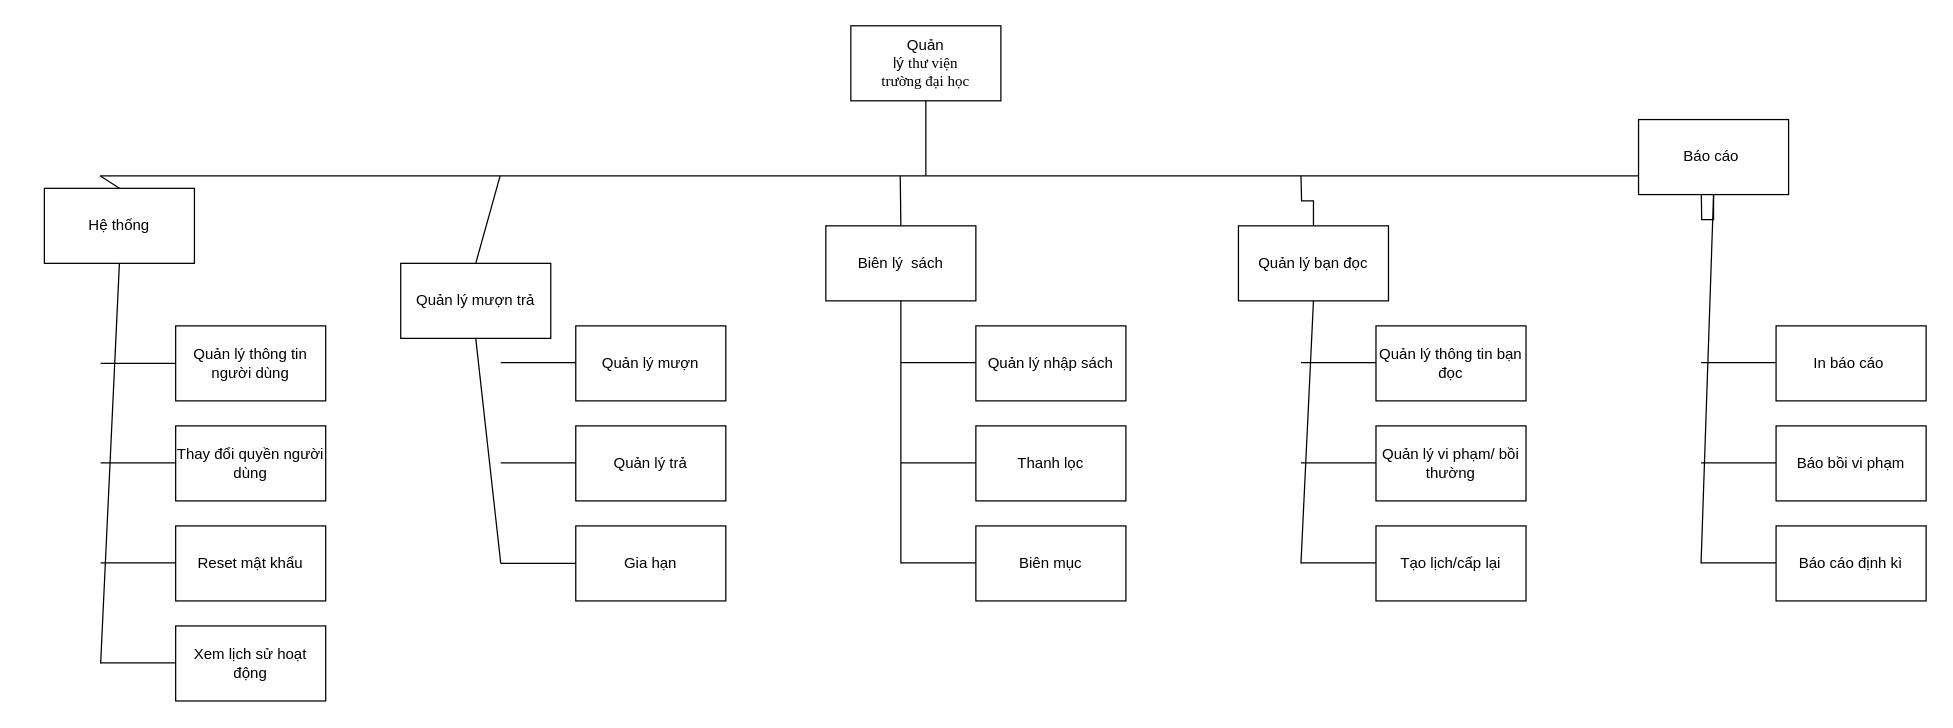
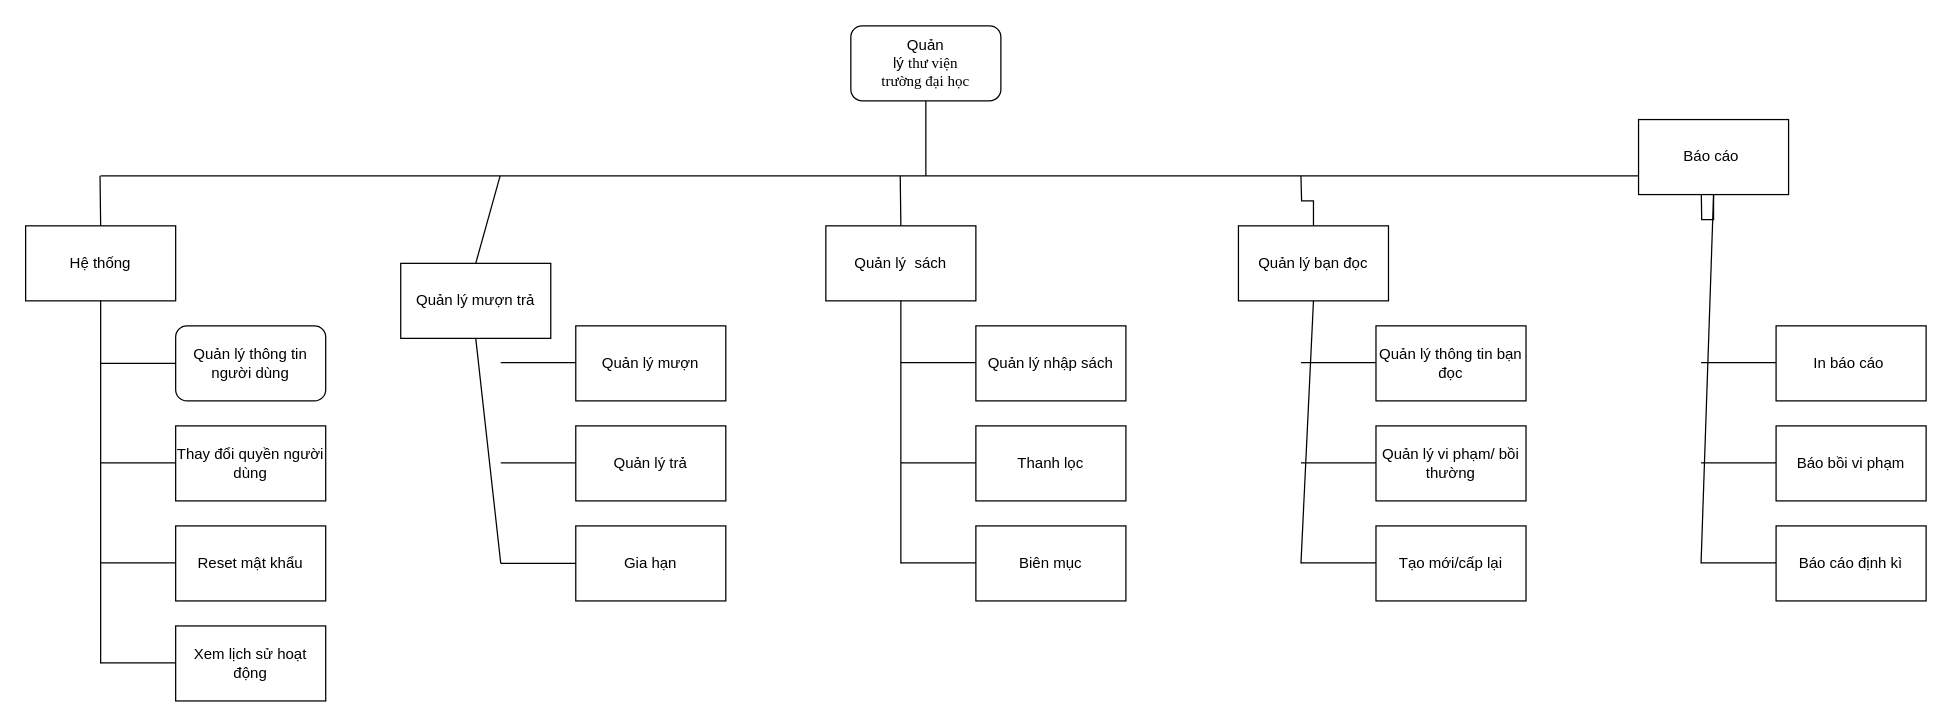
  <mxCell id="0" />
  <mxCell id="1" parent="0" />
- <mxCell id="2" value="Hệ thống" style="rounded=0;whiteSpace=wrap;html=1;" vertex="1" parent="1"><mxGeometry x="35" y="150" width="120" height="60" as="geometry" /></mxCell>
+ <mxCell id="2" value="Hệ thống" style="rounded=0;whiteSpace=wrap;html=1;" vertex="1" parent="1"><mxGeometry x="20" y="180" width="120" height="60" as="geometry" /></mxCell>
  <mxCell id="3" value="Quản lý mượn trả" style="rounded=0;whiteSpace=wrap;html=1;" vertex="1" parent="1"><mxGeometry x="320" y="210" width="120" height="60" as="geometry" /></mxCell>
- <mxCell id="4" value="Biên lý&amp;nbsp; sách" style="rounded=0;whiteSpace=wrap;html=1;" vertex="1" parent="1"><mxGeometry x="660" y="180" width="120" height="60" as="geometry" /></mxCell>
+ <mxCell id="4" value="Quản lý&amp;nbsp; sách" style="rounded=0;whiteSpace=wrap;html=1;" vertex="1" parent="1"><mxGeometry x="660" y="180" width="120" height="60" as="geometry" /></mxCell>
  <mxCell id="5" value="" style="endArrow=none;html=1;rounded=0;" edge="1" parent="1"><mxGeometry width="50" height="50" relative="1" as="geometry"><mxPoint x="80" y="140" as="sourcePoint" /><mxPoint x="1360" y="140" as="targetPoint" /></mxGeometry></mxCell>
  <mxCell id="6" value="" style="endArrow=none;html=1;rounded=0;entryX=0.5;entryY=1;entryDx=0;entryDy=0;exitX=0.5;exitY=0;exitDx=0;exitDy=0;" edge="1" parent="1" source="4"><mxGeometry width="50" height="50" relative="1" as="geometry"><mxPoint x="740" y="160" as="sourcePoint" /><mxPoint x="719.5" y="140" as="targetPoint" /></mxGeometry></mxCell>
  <mxCell id="7" value="" style="endArrow=none;html=1;rounded=0;entryX=0.5;entryY=1;entryDx=0;entryDy=0;exitX=0.5;exitY=0;exitDx=0;exitDy=0;" edge="1" parent="1" source="3"><mxGeometry width="50" height="50" relative="1" as="geometry"><mxPoint x="430" y="170" as="sourcePoint" /><mxPoint x="399.5" y="140" as="targetPoint" /></mxGeometry></mxCell>
  <mxCell id="8" value="" style="endArrow=none;html=1;rounded=0;entryX=0.5;entryY=1;entryDx=0;entryDy=0;exitX=0.5;exitY=0;exitDx=0;exitDy=0;" edge="1" parent="1" source="2"><mxGeometry width="50" height="50" relative="1" as="geometry"><mxPoint x="79.5" y="190" as="sourcePoint" /><mxPoint x="79.5" y="140" as="targetPoint" /></mxGeometry></mxCell>
  <mxCell id="9" value="" style="endArrow=none;html=1;rounded=0;entryX=0.5;entryY=1;entryDx=0;entryDy=0;" edge="1" parent="1" target="2"><mxGeometry width="50" height="50" relative="1" as="geometry"><mxPoint x="80" y="530" as="sourcePoint" /><mxPoint x="80" y="370" as="targetPoint" /></mxGeometry></mxCell>
  <mxCell id="10" value="" style="endArrow=none;html=1;rounded=0;entryX=0.5;entryY=1;entryDx=0;entryDy=0;" edge="1" parent="1" target="3"><mxGeometry width="50" height="50" relative="1" as="geometry"><mxPoint x="400" y="450" as="sourcePoint" /><mxPoint x="390" y="250" as="targetPoint" /></mxGeometry></mxCell>
  <mxCell id="11" value="" style="endArrow=none;html=1;rounded=0;entryX=0.5;entryY=1;entryDx=0;entryDy=0;" edge="1" parent="1" target="4"><mxGeometry width="50" height="50" relative="1" as="geometry"><mxPoint x="720" y="450" as="sourcePoint" /><mxPoint x="719.5" y="270" as="targetPoint" /></mxGeometry></mxCell>
  <mxCell id="12" value="&lt;p style=&quot;text-align:left&quot; align=&quot;left&quot; class=&quot;MsoNormal&quot;&gt;Quản lý mượn&lt;/p&gt;" style="rounded=0;whiteSpace=wrap;html=1;" vertex="1" parent="1"><mxGeometry x="460" y="260" width="120" height="60" as="geometry" /></mxCell>
  <mxCell id="13" value="&lt;p style=&quot;text-align:left&quot; align=&quot;left&quot; class=&quot;MsoNormal&quot;&gt;Quản lý trả&lt;/p&gt;" style="rounded=0;whiteSpace=wrap;html=1;" vertex="1" parent="1"><mxGeometry x="460" y="340" width="120" height="60" as="geometry" /></mxCell>
  <mxCell id="14" value="Gia hạn" style="rounded=0;whiteSpace=wrap;html=1;" vertex="1" parent="1"><mxGeometry x="460" y="420" width="120" height="60" as="geometry" /></mxCell>
  <mxCell id="15" value="Quản lý nhập sách" style="rounded=0;whiteSpace=wrap;html=1;" vertex="1" parent="1"><mxGeometry x="780" y="260" width="120" height="60" as="geometry" /></mxCell>
  <mxCell id="16" value="&lt;p style=&quot;text-align:left&quot; align=&quot;left&quot; class=&quot;MsoNormal&quot;&gt;Thanh lọc&lt;/p&gt;" style="rounded=0;whiteSpace=wrap;html=1;" vertex="1" parent="1"><mxGeometry x="780" y="340" width="120" height="60" as="geometry" /></mxCell>
  <mxCell id="17" value="Biên mục" style="rounded=0;whiteSpace=wrap;html=1;" vertex="1" parent="1"><mxGeometry x="780" y="420" width="120" height="60" as="geometry" /></mxCell>
- <mxCell id="18" value="&lt;p style=&quot;&quot; class=&quot;MsoNormal&quot;&gt;Quản lý thông tin người dùng&lt;/p&gt;" style="rounded=0;whiteSpace=wrap;html=1;align=center;" vertex="1" parent="1"><mxGeometry x="140" y="260" width="120" height="60" as="geometry" /></mxCell>
+ <mxCell id="18" value="&lt;p style=&quot;&quot; class=&quot;MsoNormal&quot;&gt;Quản lý thông tin người dùng&lt;/p&gt;" style="whiteSpace=wrap;html=1;align=center;rounded=1;" vertex="1" parent="1"><mxGeometry x="140" y="260" width="120" height="60" as="geometry" /></mxCell>
  <mxCell id="19" value="Thay đổi quyền người dùng" style="rounded=0;whiteSpace=wrap;html=1;" vertex="1" parent="1"><mxGeometry x="140" y="340" width="120" height="60" as="geometry" /></mxCell>
  <mxCell id="20" value="&lt;p style=&quot;text-align:left&quot; align=&quot;left&quot; class=&quot;MsoNormal&quot;&gt;Reset mật khẩu&lt;/p&gt;" style="rounded=0;whiteSpace=wrap;html=1;" vertex="1" parent="1"><mxGeometry x="140" y="420" width="120" height="60" as="geometry" /></mxCell>
  <mxCell id="21" value="&lt;p style=&quot;&quot; class=&quot;MsoNormal&quot;&gt;Xem lịch sử hoạt động&lt;/p&gt;" style="rounded=0;whiteSpace=wrap;html=1;align=center;" vertex="1" parent="1"><mxGeometry x="140" y="500" width="120" height="60" as="geometry" /></mxCell>
  <mxCell id="22" value="" style="endArrow=none;html=1;rounded=0;entryX=0;entryY=0.5;entryDx=0;entryDy=0;" edge="1" parent="1" target="18"><mxGeometry width="50" height="50" relative="1" as="geometry"><mxPoint x="80" y="290" as="sourcePoint" /><mxPoint x="130" y="290" as="targetPoint" /></mxGeometry></mxCell>
  <mxCell id="23" value="" style="endArrow=none;html=1;rounded=0;entryX=0;entryY=0.5;entryDx=0;entryDy=0;" edge="1" parent="1"><mxGeometry width="50" height="50" relative="1" as="geometry"><mxPoint x="80" y="369.5" as="sourcePoint" /><mxPoint x="140" y="369.5" as="targetPoint" /></mxGeometry></mxCell>
  <mxCell id="24" value="" style="endArrow=none;html=1;rounded=0;entryX=0;entryY=0.5;entryDx=0;entryDy=0;" edge="1" parent="1"><mxGeometry width="50" height="50" relative="1" as="geometry"><mxPoint x="80" y="449.5" as="sourcePoint" /><mxPoint x="140" y="449.5" as="targetPoint" /></mxGeometry></mxCell>
  <mxCell id="25" value="" style="endArrow=none;html=1;rounded=0;entryX=0;entryY=0.5;entryDx=0;entryDy=0;" edge="1" parent="1"><mxGeometry width="50" height="50" relative="1" as="geometry"><mxPoint x="80" y="529.5" as="sourcePoint" /><mxPoint x="140" y="529.5" as="targetPoint" /></mxGeometry></mxCell>
  <mxCell id="26" value="" style="endArrow=none;html=1;rounded=0;entryX=0;entryY=0.5;entryDx=0;entryDy=0;" edge="1" parent="1"><mxGeometry width="50" height="50" relative="1" as="geometry"><mxPoint x="400" y="289.5" as="sourcePoint" /><mxPoint x="460" y="289.5" as="targetPoint" /></mxGeometry></mxCell>
  <mxCell id="27" value="" style="endArrow=none;html=1;rounded=0;entryX=0;entryY=0.5;entryDx=0;entryDy=0;" edge="1" parent="1"><mxGeometry width="50" height="50" relative="1" as="geometry"><mxPoint x="400" y="369.5" as="sourcePoint" /><mxPoint x="460" y="369.5" as="targetPoint" /></mxGeometry></mxCell>
  <mxCell id="28" value="" style="endArrow=none;html=1;rounded=0;entryX=0;entryY=0.5;entryDx=0;entryDy=0;" edge="1" parent="1"><mxGeometry width="50" height="50" relative="1" as="geometry"><mxPoint x="400" y="450" as="sourcePoint" /><mxPoint x="460" y="450" as="targetPoint" /></mxGeometry></mxCell>
  <mxCell id="29" value="" style="endArrow=none;html=1;rounded=0;entryX=0;entryY=0.5;entryDx=0;entryDy=0;" edge="1" parent="1"><mxGeometry width="50" height="50" relative="1" as="geometry"><mxPoint x="720" y="449.5" as="sourcePoint" /><mxPoint x="780" y="449.5" as="targetPoint" /></mxGeometry></mxCell>
  <mxCell id="30" value="" style="endArrow=none;html=1;rounded=0;entryX=0;entryY=0.5;entryDx=0;entryDy=0;" edge="1" parent="1"><mxGeometry width="50" height="50" relative="1" as="geometry"><mxPoint x="720" y="369.5" as="sourcePoint" /><mxPoint x="780" y="369.5" as="targetPoint" /></mxGeometry></mxCell>
  <mxCell id="31" value="" style="endArrow=none;html=1;rounded=0;entryX=0;entryY=0.5;entryDx=0;entryDy=0;" edge="1" parent="1"><mxGeometry width="50" height="50" relative="1" as="geometry"><mxPoint x="720" y="289.5" as="sourcePoint" /><mxPoint x="780" y="289.5" as="targetPoint" /></mxGeometry></mxCell>
  <mxCell id="32" style="edgeStyle=orthogonalEdgeStyle;rounded=0;orthogonalLoop=1;jettySize=auto;html=1;endArrow=none;endFill=0;" edge="1" parent="1" source="33"><mxGeometry relative="1" as="geometry"><mxPoint x="1040" y="140" as="targetPoint" /></mxGeometry></mxCell>
  <mxCell id="33" value="Quản lý bạn đọc" style="rounded=0;whiteSpace=wrap;html=1;" vertex="1" parent="1"><mxGeometry x="990" y="180" width="120" height="60" as="geometry" /></mxCell>
  <mxCell id="34" value="" style="endArrow=none;html=1;rounded=0;entryX=0.5;entryY=1;entryDx=0;entryDy=0;" edge="1" parent="1" target="33"><mxGeometry width="50" height="50" relative="1" as="geometry"><mxPoint x="1040" y="450" as="sourcePoint" /><mxPoint x="1039.5" y="270" as="targetPoint" /></mxGeometry></mxCell>
  <mxCell id="35" value="Quản lý thông tin bạn đọc" style="rounded=0;whiteSpace=wrap;html=1;" vertex="1" parent="1"><mxGeometry x="1100" y="260" width="120" height="60" as="geometry" /></mxCell>
  <mxCell id="36" value="&lt;p style=&quot;&quot; class=&quot;MsoNormal&quot;&gt;Quản lý vi phạm/ bồi thường&lt;/p&gt;" style="rounded=0;whiteSpace=wrap;html=1;align=center;" vertex="1" parent="1"><mxGeometry x="1100" y="340" width="120" height="60" as="geometry" /></mxCell>
- <mxCell id="37" value="Tạo lịch/cấp lại" style="rounded=0;whiteSpace=wrap;html=1;" vertex="1" parent="1"><mxGeometry x="1100" y="420" width="120" height="60" as="geometry" /></mxCell>
+ <mxCell id="37" value="Tạo mới/cấp lại" style="rounded=0;whiteSpace=wrap;html=1;" vertex="1" parent="1"><mxGeometry x="1100" y="420" width="120" height="60" as="geometry" /></mxCell>
  <mxCell id="38" value="" style="endArrow=none;html=1;rounded=0;entryX=0;entryY=0.5;entryDx=0;entryDy=0;" edge="1" parent="1"><mxGeometry width="50" height="50" relative="1" as="geometry"><mxPoint x="1040" y="449.5" as="sourcePoint" /><mxPoint x="1100" y="449.5" as="targetPoint" /></mxGeometry></mxCell>
  <mxCell id="39" value="" style="endArrow=none;html=1;rounded=0;entryX=0;entryY=0.5;entryDx=0;entryDy=0;" edge="1" parent="1"><mxGeometry width="50" height="50" relative="1" as="geometry"><mxPoint x="1040" y="369.5" as="sourcePoint" /><mxPoint x="1100" y="369.5" as="targetPoint" /></mxGeometry></mxCell>
  <mxCell id="40" value="" style="endArrow=none;html=1;rounded=0;entryX=0;entryY=0.5;entryDx=0;entryDy=0;" edge="1" parent="1"><mxGeometry width="50" height="50" relative="1" as="geometry"><mxPoint x="1040" y="289.5" as="sourcePoint" /><mxPoint x="1100" y="289.5" as="targetPoint" /></mxGeometry></mxCell>
  <mxCell id="41" style="edgeStyle=orthogonalEdgeStyle;rounded=0;orthogonalLoop=1;jettySize=auto;html=1;endArrow=none;endFill=0;" edge="1" parent="1" source="42"><mxGeometry relative="1" as="geometry"><mxPoint x="1360" y="140" as="targetPoint" /></mxGeometry></mxCell>
  <mxCell id="42" value="Báo cáo&amp;nbsp;" style="rounded=0;whiteSpace=wrap;html=1;" vertex="1" parent="1"><mxGeometry x="1310" y="95" width="120" height="60" as="geometry" /></mxCell>
  <mxCell id="43" value="" style="endArrow=none;html=1;rounded=0;entryX=0.5;entryY=1;entryDx=0;entryDy=0;" edge="1" target="42" parent="1"><mxGeometry width="50" height="50" relative="1" as="geometry"><mxPoint x="1360" y="450" as="sourcePoint" /><mxPoint x="1359.5" y="270" as="targetPoint" /></mxGeometry></mxCell>
  <mxCell id="44" value="In báo cáo&amp;nbsp;" style="rounded=0;whiteSpace=wrap;html=1;" vertex="1" parent="1"><mxGeometry x="1420" y="260" width="120" height="60" as="geometry" /></mxCell>
  <mxCell id="45" value="&lt;p style=&quot;&quot; class=&quot;MsoNormal&quot;&gt;Báo bồi vi phạm&lt;/p&gt;" style="rounded=0;whiteSpace=wrap;html=1;align=center;" vertex="1" parent="1"><mxGeometry x="1420" y="340" width="120" height="60" as="geometry" /></mxCell>
  <mxCell id="46" value="Báo cáo định kì" style="rounded=0;whiteSpace=wrap;html=1;" vertex="1" parent="1"><mxGeometry x="1420" y="420" width="120" height="60" as="geometry" /></mxCell>
  <mxCell id="47" value="" style="endArrow=none;html=1;rounded=0;entryX=0;entryY=0.5;entryDx=0;entryDy=0;" edge="1" parent="1"><mxGeometry width="50" height="50" relative="1" as="geometry"><mxPoint x="1360" y="449.5" as="sourcePoint" /><mxPoint x="1420" y="449.5" as="targetPoint" /></mxGeometry></mxCell>
  <mxCell id="48" value="" style="endArrow=none;html=1;rounded=0;entryX=0;entryY=0.5;entryDx=0;entryDy=0;" edge="1" parent="1"><mxGeometry width="50" height="50" relative="1" as="geometry"><mxPoint x="1360" y="369.5" as="sourcePoint" /><mxPoint x="1420" y="369.5" as="targetPoint" /></mxGeometry></mxCell>
  <mxCell id="49" value="" style="endArrow=none;html=1;rounded=0;entryX=0;entryY=0.5;entryDx=0;entryDy=0;" edge="1" parent="1"><mxGeometry width="50" height="50" relative="1" as="geometry"><mxPoint x="1360" y="289.5" as="sourcePoint" /><mxPoint x="1420" y="289.5" as="targetPoint" /></mxGeometry></mxCell>
  <mxCell id="50" value="" style="endArrow=none;html=1;rounded=0;entryX=0.5;entryY=1;entryDx=0;entryDy=0;" edge="1" target="51" parent="1"><mxGeometry width="50" height="50" relative="1" as="geometry"><mxPoint x="740" y="140" as="sourcePoint" /><mxPoint x="750" y="100" as="targetPoint" /></mxGeometry></mxCell>
- <mxCell id="51" value="&lt;font style=&quot;font-size: 12px;&quot;&gt;Quản&lt;br&gt;lý &lt;span style=&quot;font-family: &amp;quot;Times New Roman&amp;quot;, serif;&quot; lang=&quot;VI&quot;&gt;thư viện&lt;br&gt;trường đại học&lt;/span&gt;&lt;/font&gt;" style="rounded=0;whiteSpace=wrap;html=1;" vertex="1" parent="1"><mxGeometry x="680" y="20" width="120" height="60" as="geometry" /></mxCell>
+ <mxCell id="51" value="&lt;font style=&quot;font-size: 12px;&quot;&gt;Quản&lt;br&gt;lý &lt;span style=&quot;font-family: &amp;quot;Times New Roman&amp;quot;, serif;&quot; lang=&quot;VI&quot;&gt;thư viện&lt;br&gt;trường đại học&lt;/span&gt;&lt;/font&gt;" style="whiteSpace=wrap;html=1;rounded=1;" vertex="1" parent="1"><mxGeometry x="680" y="20" width="120" height="60" as="geometry" /></mxCell>
